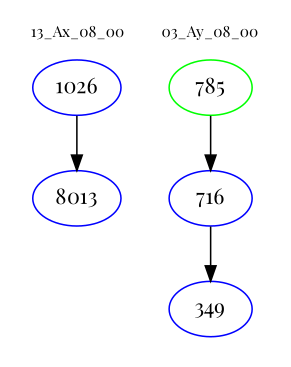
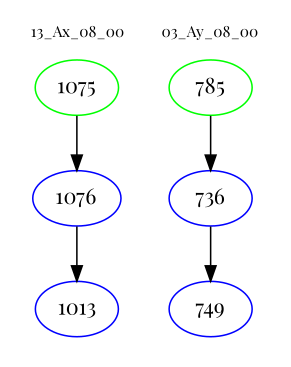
  digraph {
    fontname="Playfair Display"
    node [color=blue fontname="Playfair Display"]
    edge [color=black fontname="Playfair Display"]
-   n2 [label=1026]
-   n3 [label=8013]
+   n1 [color=green label=1075]
+   n2 [label=1076]
+   n3 [label=1013]
    n4 [color=green label=785]
-   n5 [label=716]
-   n6 [label=349]
+   n5 [label=736]
+   n6 [label=749]
    subgraph cluster_1 {
      color=white
      fontsize=10
      label="13_Ax_08_00"
+     n1
      n2
      n3
    }
    subgraph cluster_2 {
      color=white
      fontsize=10
      label="03_Ay_08_00"
      n4
      n5
      n6
    }
+   n1 -> n2
    n2 -> n3
    n4 -> n5
    n5 -> n6
  }
